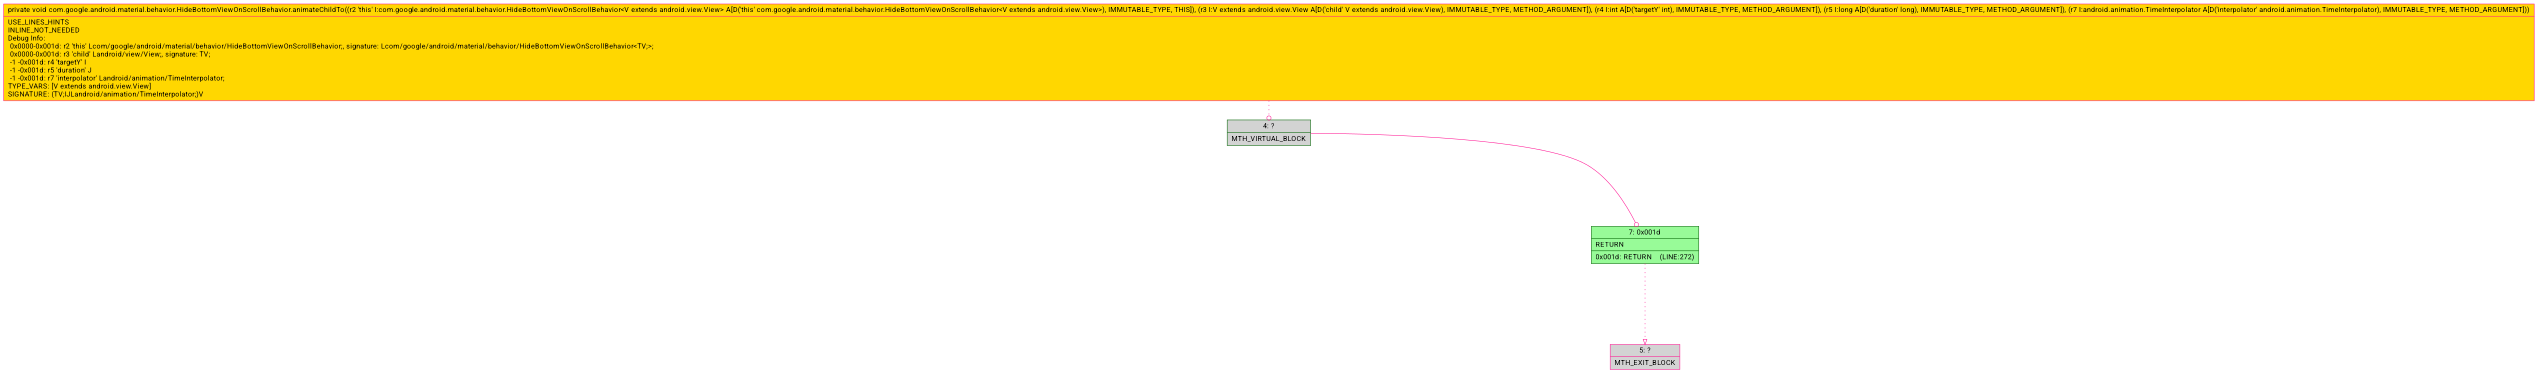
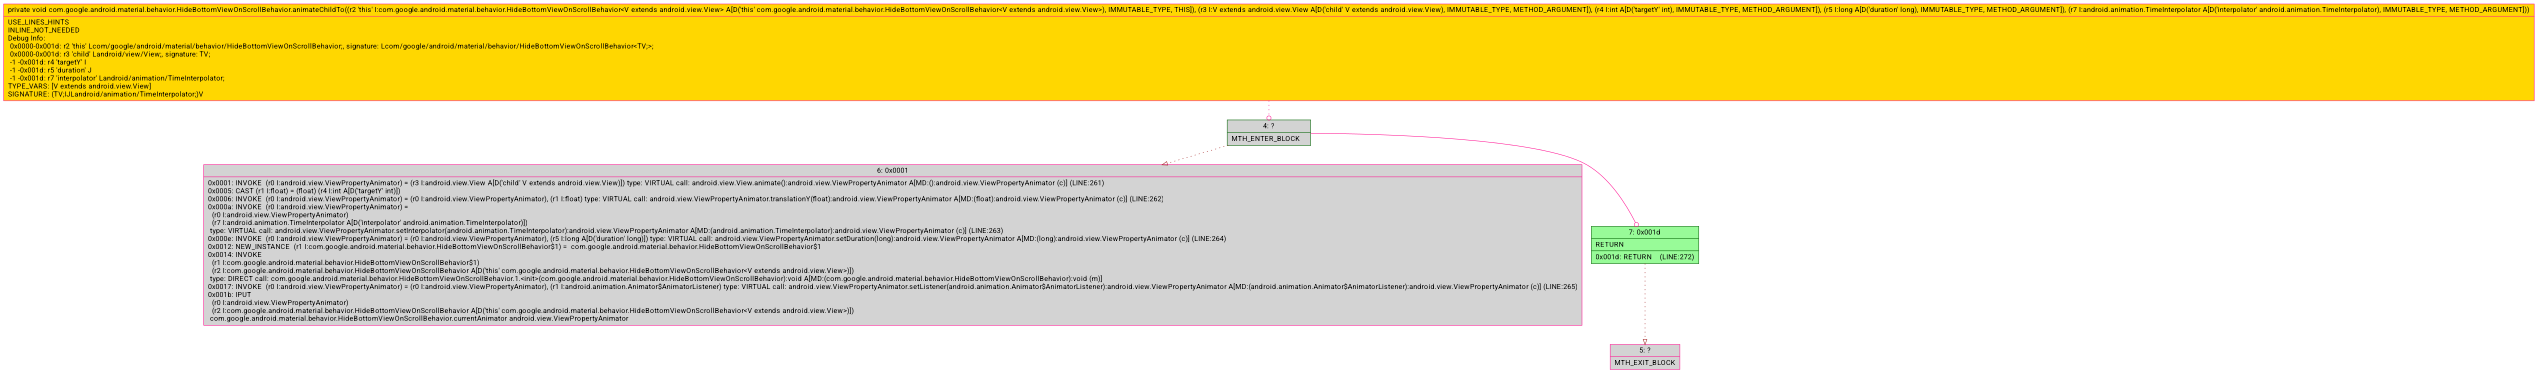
  digraph {
    fontname=Roboto
    node [color=deeppink fillcolor=lightgrey fontname=Roboto shape=record style=filled]
    edge [arrowhead=onormal color=brown fontname=Roboto style=dotted]
-   n1 [color=darkgreen label="{4\:\ ?|MTH_VIRTUAL_BLOCK\l}"]
+   n1 [color=darkgreen label="{4\:\ ?|MTH_ENTER_BLOCK\l}"]
+   n2 [label="{6\:\ 0x0001|0x0001: INVOKE  (r0 I:android.view.ViewPropertyAnimator) = (r3 I:android.view.View A[D('child' V extends android.view.View)]) type: VIRTUAL call: android.view.View.animate():android.view.ViewPropertyAnimator A[MD:():android.view.ViewPropertyAnimator (c)] (LINE:261)\l0x0005: CAST (r1 I:float) = (float) (r4 I:int A[D('targetY' int)]) \l0x0006: INVOKE  (r0 I:android.view.ViewPropertyAnimator) = (r0 I:android.view.ViewPropertyAnimator), (r1 I:float) type: VIRTUAL call: android.view.ViewPropertyAnimator.translationY(float):android.view.ViewPropertyAnimator A[MD:(float):android.view.ViewPropertyAnimator (c)] (LINE:262)\l0x000a: INVOKE  (r0 I:android.view.ViewPropertyAnimator) = \l  (r0 I:android.view.ViewPropertyAnimator)\l  (r7 I:android.animation.TimeInterpolator A[D('interpolator' android.animation.TimeInterpolator)])\l type: VIRTUAL call: android.view.ViewPropertyAnimator.setInterpolator(android.animation.TimeInterpolator):android.view.ViewPropertyAnimator A[MD:(android.animation.TimeInterpolator):android.view.ViewPropertyAnimator (c)] (LINE:263)\l0x000e: INVOKE  (r0 I:android.view.ViewPropertyAnimator) = (r0 I:android.view.ViewPropertyAnimator), (r5 I:long A[D('duration' long)]) type: VIRTUAL call: android.view.ViewPropertyAnimator.setDuration(long):android.view.ViewPropertyAnimator A[MD:(long):android.view.ViewPropertyAnimator (c)] (LINE:264)\l0x0012: NEW_INSTANCE  (r1 I:com.google.android.material.behavior.HideBottomViewOnScrollBehavior$1) =  com.google.android.material.behavior.HideBottomViewOnScrollBehavior$1 \l0x0014: INVOKE  \l  (r1 I:com.google.android.material.behavior.HideBottomViewOnScrollBehavior$1)\l  (r2 I:com.google.android.material.behavior.HideBottomViewOnScrollBehavior A[D('this' com.google.android.material.behavior.HideBottomViewOnScrollBehavior\<V extends android.view.View\>)])\l type: DIRECT call: com.google.android.material.behavior.HideBottomViewOnScrollBehavior.1.\<init\>(com.google.android.material.behavior.HideBottomViewOnScrollBehavior):void A[MD:(com.google.android.material.behavior.HideBottomViewOnScrollBehavior):void (m)]\l0x0017: INVOKE  (r0 I:android.view.ViewPropertyAnimator) = (r0 I:android.view.ViewPropertyAnimator), (r1 I:android.animation.Animator$AnimatorListener) type: VIRTUAL call: android.view.ViewPropertyAnimator.setListener(android.animation.Animator$AnimatorListener):android.view.ViewPropertyAnimator A[MD:(android.animation.Animator$AnimatorListener):android.view.ViewPropertyAnimator (c)] (LINE:265)\l0x001b: IPUT  \l  (r0 I:android.view.ViewPropertyAnimator)\l  (r2 I:com.google.android.material.behavior.HideBottomViewOnScrollBehavior A[D('this' com.google.android.material.behavior.HideBottomViewOnScrollBehavior\<V extends android.view.View\>)])\l com.google.android.material.behavior.HideBottomViewOnScrollBehavior.currentAnimator android.view.ViewPropertyAnimator \l}"]
    n3 [color=darkgreen fillcolor=palegreen label="{7\:\ 0x001d|RETURN\l|0x001d: RETURN    (LINE:272)\l}"]
    n4 [label="{5\:\ ?|MTH_EXIT_BLOCK\l}"]
    n5 [fillcolor=gold label="{private void com.google.android.material.behavior.HideBottomViewOnScrollBehavior.animateChildTo((r2 'this' I:com.google.android.material.behavior.HideBottomViewOnScrollBehavior\<V extends android.view.View\> A[D('this' com.google.android.material.behavior.HideBottomViewOnScrollBehavior\<V extends android.view.View\>), IMMUTABLE_TYPE, THIS]), (r3 I:V extends android.view.View A[D('child' V extends android.view.View), IMMUTABLE_TYPE, METHOD_ARGUMENT]), (r4 I:int A[D('targetY' int), IMMUTABLE_TYPE, METHOD_ARGUMENT]), (r5 I:long A[D('duration' long), IMMUTABLE_TYPE, METHOD_ARGUMENT]), (r7 I:android.animation.TimeInterpolator A[D('interpolator' android.animation.TimeInterpolator), IMMUTABLE_TYPE, METHOD_ARGUMENT]))  | USE_LINES_HINTS\lINLINE_NOT_NEEDED\lDebug Info:\l  0x0000\-0x001d: r2 'this' Lcom\/google\/android\/material\/behavior\/HideBottomViewOnScrollBehavior;, signature: Lcom\/google\/android\/material\/behavior\/HideBottomViewOnScrollBehavior\<TV;\>;\l  0x0000\-0x001d: r3 'child' Landroid\/view\/View;, signature: TV;\l  \-1 \-0x001d: r4 'targetY' I\l  \-1 \-0x001d: r5 'duration' J\l  \-1 \-0x001d: r7 'interpolator' Landroid\/animation\/TimeInterpolator;\lTYPE_VARS: [V extends android.view.View]\lSIGNATURE: (TV;IJLandroid\/animation\/TimeInterpolator;)V\l}"]
+   n1 -> n2
    n1 -> n3 [arrowhead=odot color=deeppink style=solid]
-   n3 -> n4 [color=deeppink]
+   n3 -> n4
    n5 -> n1 [arrowhead=odot color=deeppink]
  }
